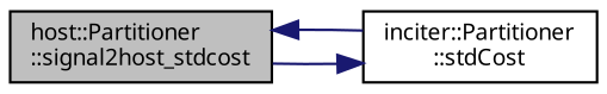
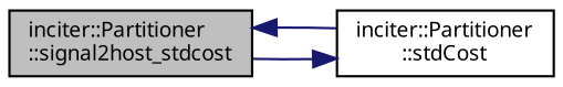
  digraph {
    rankdir=LR
    node [color=black fontname="sans-serif" fontsize=9 shape=record]
    edge [color=midnightblue fontname="sans-serif" fontsize=9 labelfontname="sans-serif" labelfontsize=9 style=solid]
-   n1 [fillcolor=grey75 fontcolor=black height=0.2 label="host::Partitioner\l::signal2host_stdcost" style=filled width=0.4]
+   n1 [fillcolor=grey75 fontcolor=black height=0.2 label="inciter::Partitioner\l::signal2host_stdcost" style=filled width=0.4]
    n2 [height=0.2 label="inciter::Partitioner\l::stdCost" width=0.4]
    n1 -> n2
    n2 -> n1
  }
